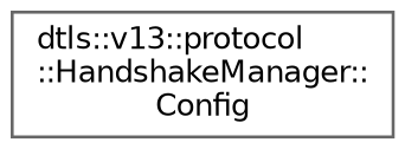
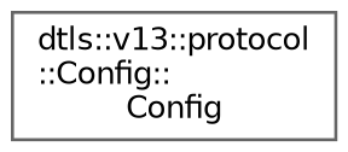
  digraph {
    rankdir=LR
-   n1 [color=grey40 fillcolor=white fontname=Helvetica fontsize=10 height=0.2 label="dtls::v13::protocol\l::HandshakeManager::\lConfig" shape=box style=filled width=0.4]
+   n1 [color=grey40 fillcolor=white fontname=Helvetica fontsize=10 height=0.2 label="dtls::v13::protocol\l::Config::\lConfig" shape=box style=filled width=0.4]
  }
